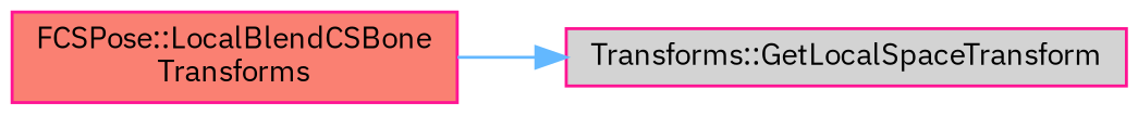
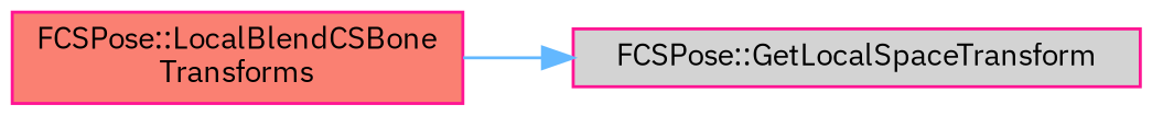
  digraph {
    rankdir=RL
    fontname="IBM Plex Sans"
    node [color=deeppink fontname="IBM Plex Sans" fontsize=10 shape=box style=filled]
-   n1 [fillcolor=lightgrey fontcolor=black height=0.2 label="Transforms::GetLocalSpaceTransform" width=0.4]
+   n1 [fillcolor=lightgrey fontcolor=black height=0.2 label="FCSPose::GetLocalSpaceTransform" width=0.4]
    n2 [fillcolor=salmon height=0.2 label="FCSPose::LocalBlendCSBone\lTransforms" width=0.4]
    n1 -> n2 [color=steelblue1 dir=back fontname="IBM Plex Sans" fontsize=10 labelfontname=Helvetica labelfontsize=10 style=solid]
  }
